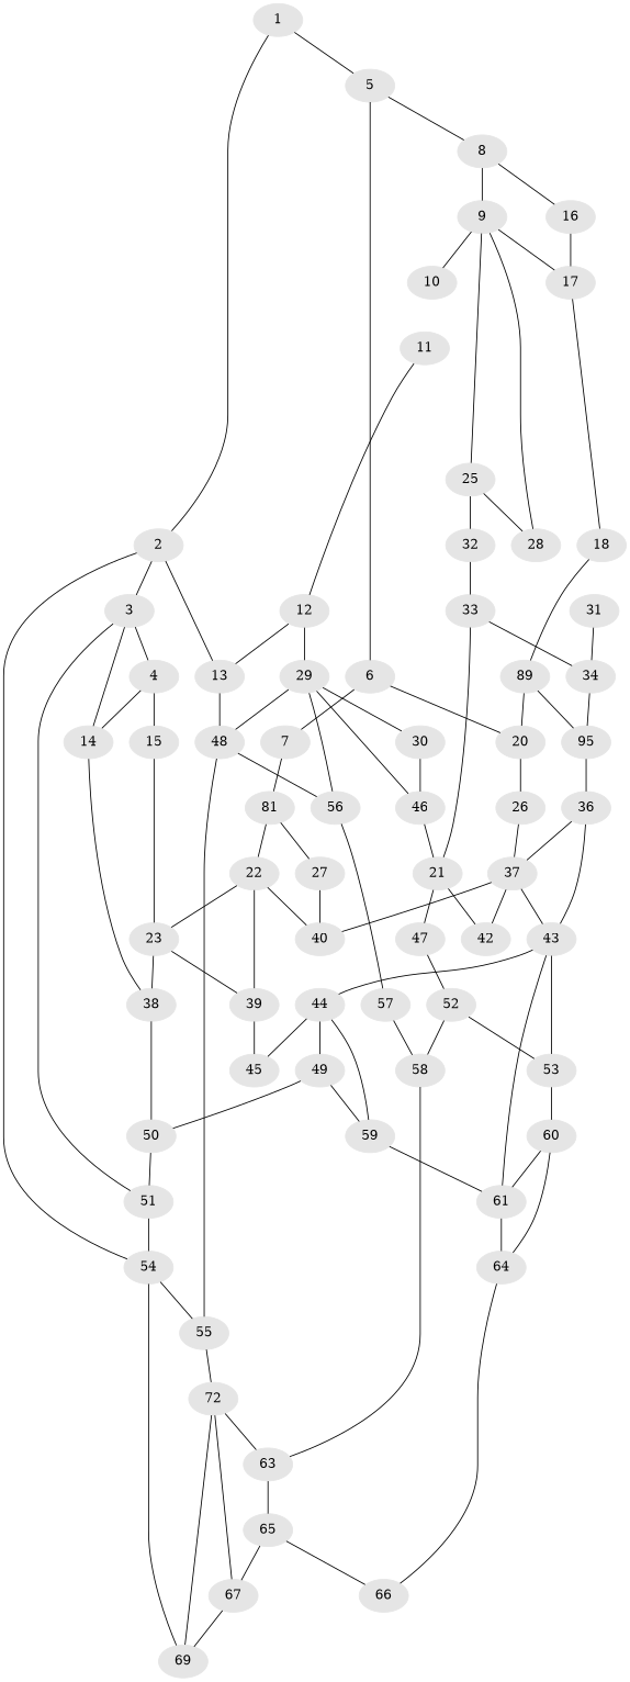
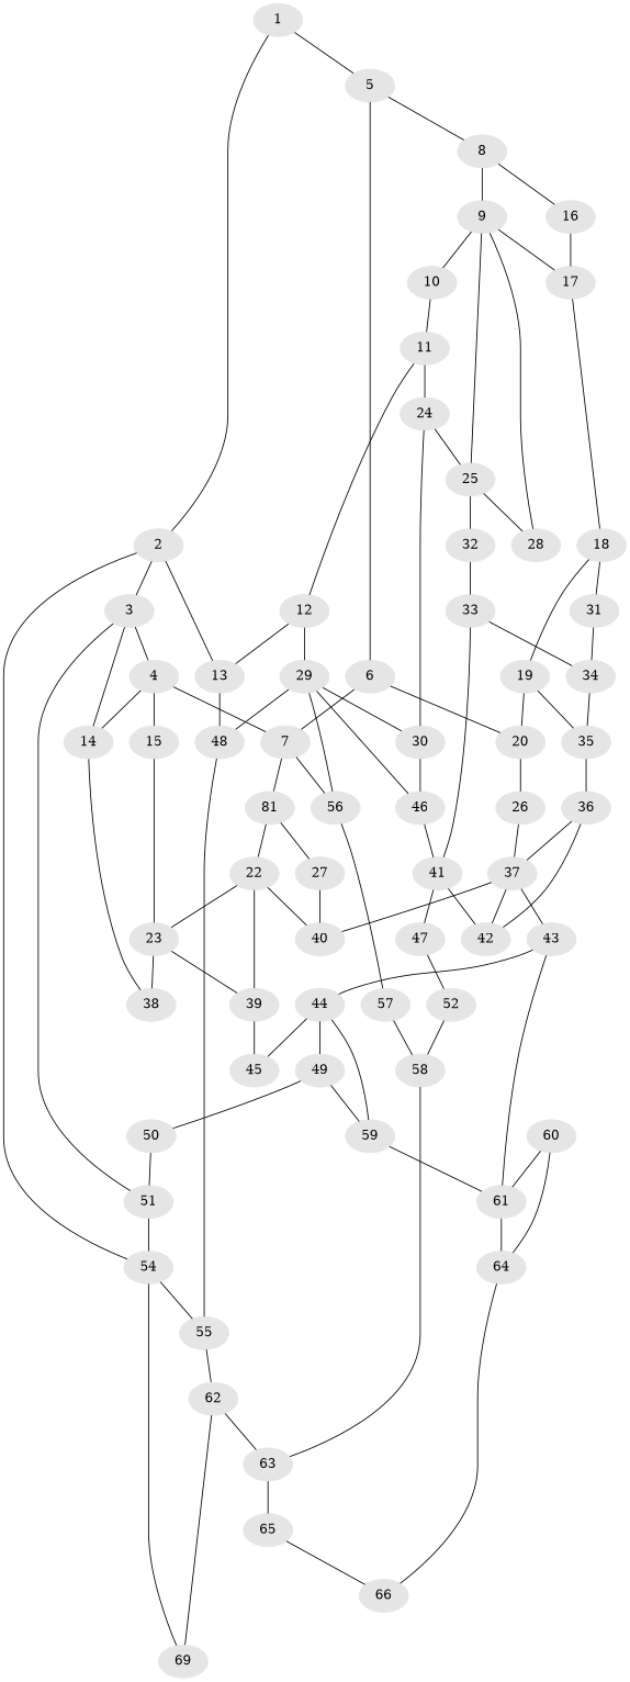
  graph {
    node [color=gray90 style=filled]
    edge [weight=1.0]
    1
    2
    5
    3
    13
    54
    6
    8
    4
    14
    51
    48
    55
    69
    7
    15
    38
    n18 [label=81]
    23
    20
    9
    16
    26
    22
    27
    10
    17
    25
    28
    11
    18
    32
    12
+   24
    29
    30
    46
    56
    50
    39
-   19 [label=89]
+   19
    31
-   35 [label=95]
+   35
    34
    36
    37
    40
    45
    33
    42
    43
-   41 [label=21]
+   41
    57
    47
    44
-   53
    61
    52
    49
    59
    60
    64
    58
-   62 [label=72]
+   62
    63
-   67
    65
    66
    1 -- 2
    1 -- 5
    2 -- 3
    2 -- 13
    2 -- 54
    5 -- 6
    5 -- 8
    3 -- 4
    3 -- 14
    3 -- 51
    13 -- 48
    54 -- 55
    54 -- 69
    6 -- 7
    6 -- 20
    8 -- 9
    8 -- 16
    4 -- 14
+   4 -- 7
    4 -- 15 [weight=2.0]
    14 -- 38
    51 -- 54
    48 -- 55 [weight=2.0]
-   48 -- 56
+   7 -- 56
    55 -- 62 [weight=2.0]
    7 -- n18
    15 -- 23
-   38 -- 50
    n18 -- 22
    n18 -- 27
    23 -- 38
    23 -- 39 [weight=2.0]
    20 -- 26
    9 -- 10 [weight=2.0]
    9 -- 17
    9 -- 25
    9 -- 28
    16 -- 17 [weight=2.0]
    26 -- 37
    22 -- 23
    22 -- 39 [weight=2.0]
    22 -- 40
    27 -- 40
+   10 -- 11
    17 -- 18
    25 -- 28 [weight=2.0]
    25 -- 32 [weight=2.0]
    11 -- 12
+   11 -- 24
    18 -- 19
+   18 -- 31
    32 -- 33
    12 -- 13
    12 -- 29
+   24 -- 25
+   24 -- 30
    29 -- 48
    29 -- 30
    29 -- 46
    29 -- 56 [weight=2.0]
    30 -- 46
    46 -- 41
    56 -- 57
    50 -- 51
    39 -- 45 [weight=2.0]
    19 -- 20
    19 -- 35
    31 -- 34
    35 -- 36
    34 -- 35
    36 -- 37
-   36 -- 43
+   36 -- 42
    37 -- 40
    37 -- 42
    37 -- 43 [weight=2.0]
    33 -- 34
    33 -- 41
    43 -- 44 [weight=2.0]
-   43 -- 53
    43 -- 61
    41 -- 42
    41 -- 47
    57 -- 58
    47 -- 52
    44 -- 45 [weight=2.0]
    44 -- 49
    44 -- 59
-   53 -- 60
    61 -- 64 [weight=3.0]
-   52 -- 53
    52 -- 58
    49 -- 50
    49 -- 59
    59 -- 61
    60 -- 61
    60 -- 64
    64 -- 66
    58 -- 63
    62 -- 69
    62 -- 63 [weight=2.0]
-   62 -- 67
    63 -- 65
-   67 -- 69
-   65 -- 67
    65 -- 66
  }
